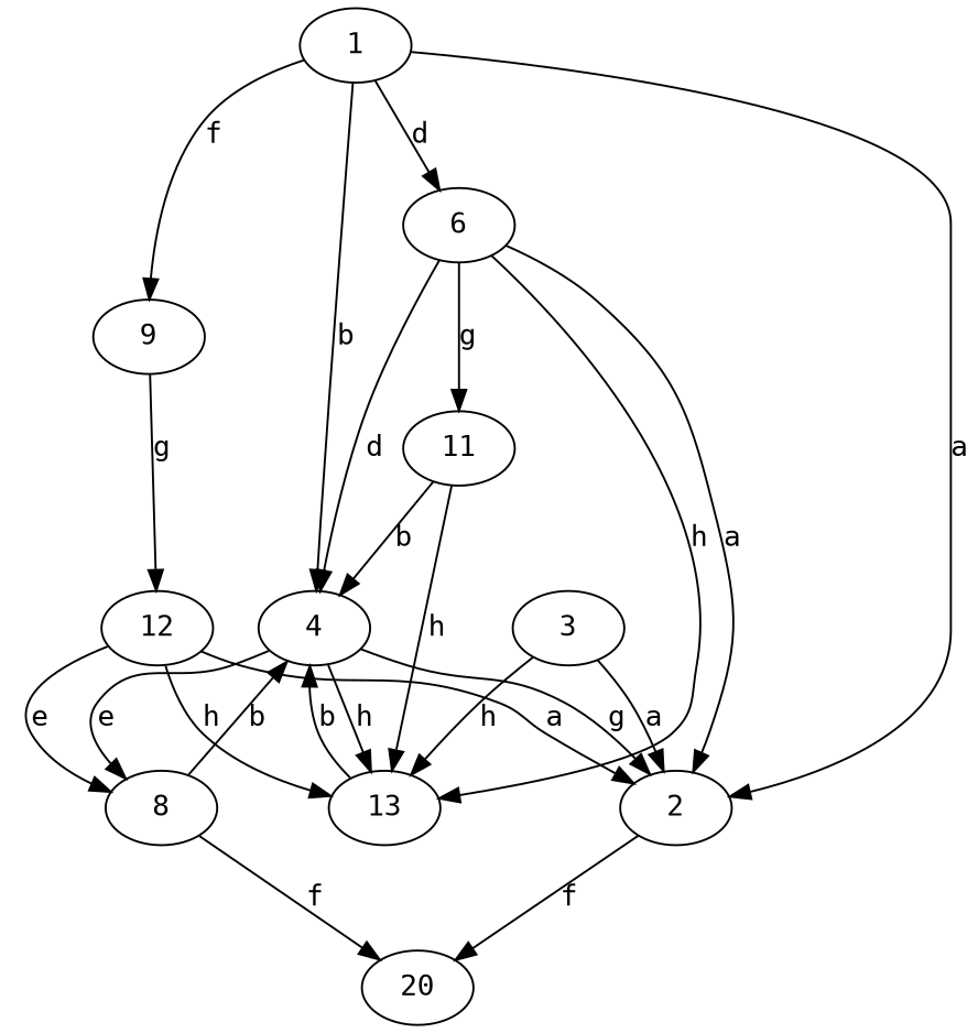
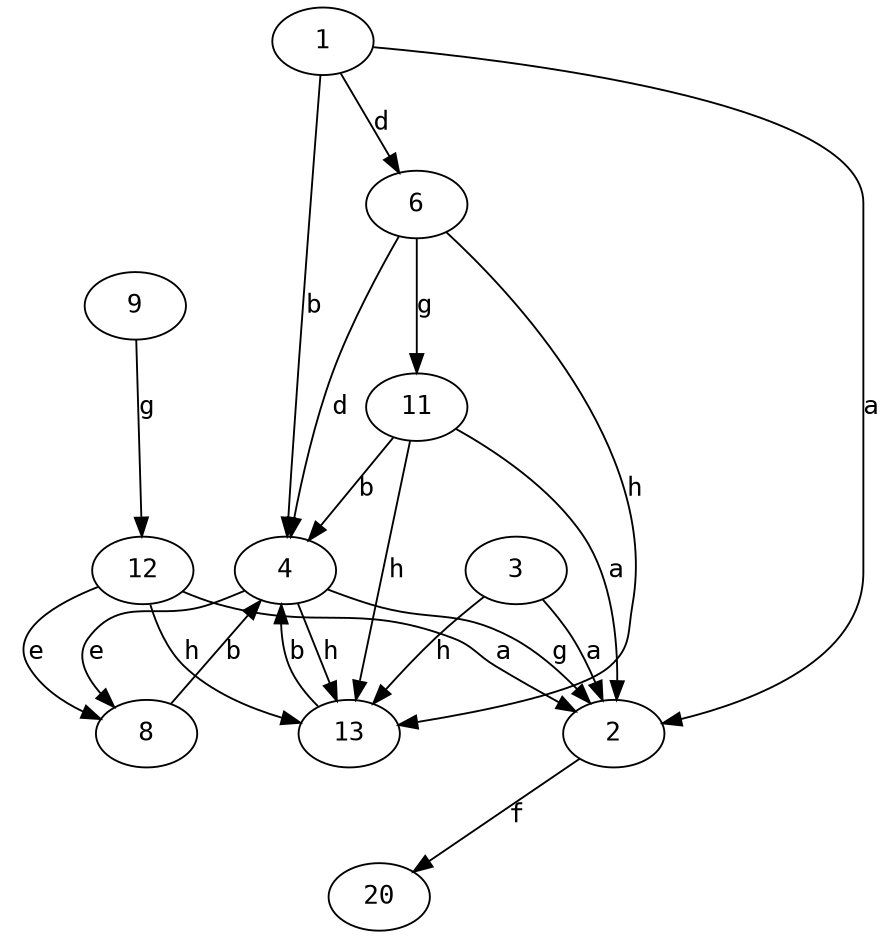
  strict digraph {
    fontname="DejaVu Sans Mono"
    node [fontname="DejaVu Sans Mono"]
    edge [fontname="DejaVu Sans Mono"]
    n1 [label=20]
    2
    4
    8
    13
    11
    6
    9
    12
    n10 [label=3]
    1
    2 -> n1 [label=f]
    4 -> 2 [label=g]
    4 -> 8 [label=e]
    4 -> 13 [label=h]
-   8 -> n1 [label=f]
    8 -> 4 [label=b]
    13 -> 4 [label=b]
-   6 -> 2 [label=a]
+   11 -> 2 [label=a]
    11 -> 4 [label=b]
    11 -> 13 [label=h]
    6 -> 4 [label=d]
    6 -> 13 [label=h]
    6 -> 11 [label=g]
    9 -> 12 [label=g]
    12 -> 2 [label=a]
    12 -> 8 [label=e]
    12 -> 13 [label=h]
    n10 -> 2 [label=a]
    n10 -> 13 [label=h]
    1 -> 2 [label=a]
    1 -> 4 [label=b]
    1 -> 6 [label=d]
-   1 -> 9 [label=f]
  }
